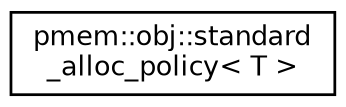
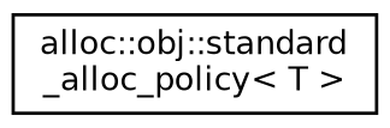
  digraph {
    rankdir=TB
-   n1 [color=black fillcolor=white fontname=Helvetica fontsize=10 height=0.2 label="pmem::obj::standard\l_alloc_policy\< T \>" shape=record style=filled width=0.4]
+   n1 [color=black fillcolor=white fontname=Helvetica fontsize=10 height=0.2 label="alloc::obj::standard\l_alloc_policy\< T \>" shape=record style=filled width=0.4]
  }
